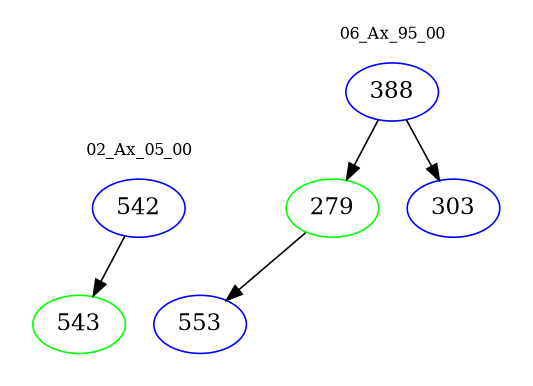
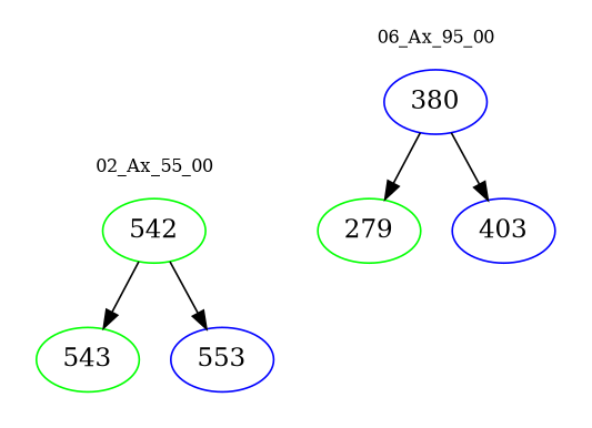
  digraph {
    node [color=blue]
    edge [color=black]
-   n1 [label=542]
+   n1 [color=green label=542]
    n2 [color=green label=543]
    n3 [label=553]
-   n4 [label=388]
+   n4 [label=380]
    n5 [color=green label=279]
-   n6 [label=303]
+   n6 [label=403]
    subgraph cluster_1 {
      color=white
      fontsize=10
-     label="02_Ax_05_00"
+     label="02_Ax_55_00"
      n1
      n2
      n3
    }
    subgraph cluster_2 {
      color=white
      fontsize=10
      label="06_Ax_95_00"
      n4
      n5
      n6
    }
    n1 -> n2
-   n5 -> n3
+   n1 -> n3
    n4 -> n5
    n4 -> n6
  }
